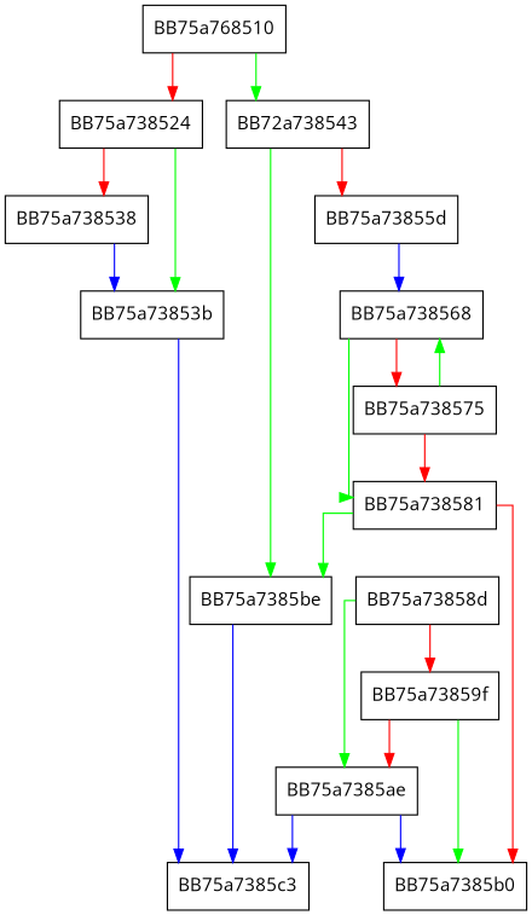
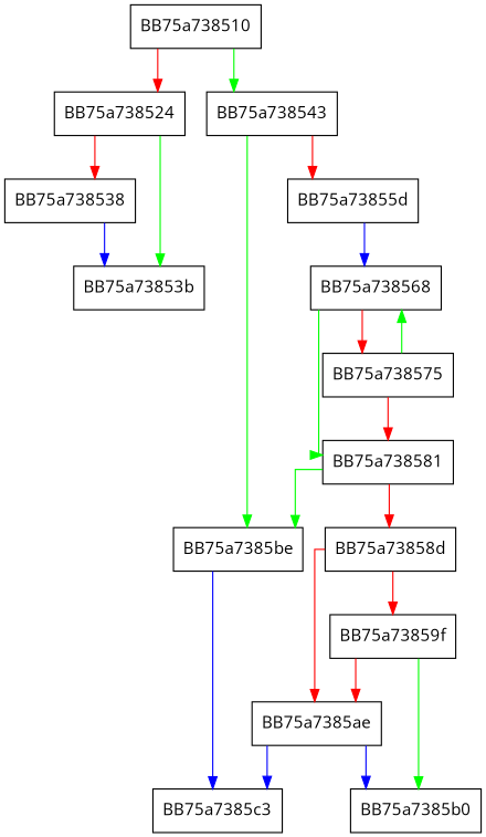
  digraph {
    fontname="Open Sans"
    splines=ortho
    node [fontname="Open Sans" shape=box]
    edge [color=green fontname="Open Sans"]
-   BB75a738510 [label=BB75a768510]
-   BB75a738543 [label=BB72a738543]
+   BB75a738510
+   BB75a738543
    BB75a738524
    BB75a7385be
    BB75a73855d
    BB75a73853b
    BB75a738538
    BB75a7385c3
    BB75a738568
    BB75a738581
    BB75a738575
    BB75a73858d
    BB75a7385ae
    BB75a73859f
    BB75a7385b0
    BB75a738510 -> BB75a738543
    BB75a738510 -> BB75a738524 [color=red]
    BB75a738543 -> BB75a7385be
    BB75a738543 -> BB75a73855d [color=red]
    BB75a738524 -> BB75a73853b
    BB75a738524 -> BB75a738538 [color=red]
    BB75a7385be -> BB75a7385c3 [color=blue]
    BB75a73855d -> BB75a738568 [color=blue]
-   BB75a73853b -> BB75a7385c3 [color=blue]
    BB75a738538 -> BB75a73853b [color=blue]
    BB75a738568 -> BB75a738581
    BB75a738568 -> BB75a738575 [color=red]
    BB75a738581 -> BB75a7385be
-   BB75a738581 -> BB75a7385b0 [color=red]
+   BB75a738581 -> BB75a73858d [color=red]
    BB75a738575 -> BB75a738568
    BB75a738575 -> BB75a738581 [color=red]
-   BB75a73858d -> BB75a7385ae
+   BB75a73858d -> BB75a7385ae [color=red]
    BB75a73858d -> BB75a73859f [color=red]
    BB75a7385ae -> BB75a7385c3 [color=blue]
    BB75a7385ae -> BB75a7385b0 [color=blue]
    BB75a73859f -> BB75a7385ae [color=red]
    BB75a73859f -> BB75a7385b0
  }
